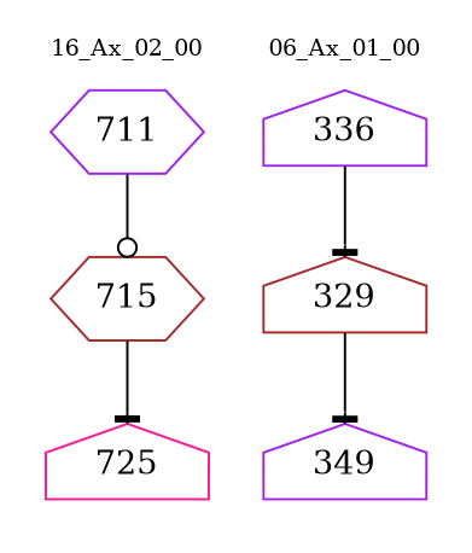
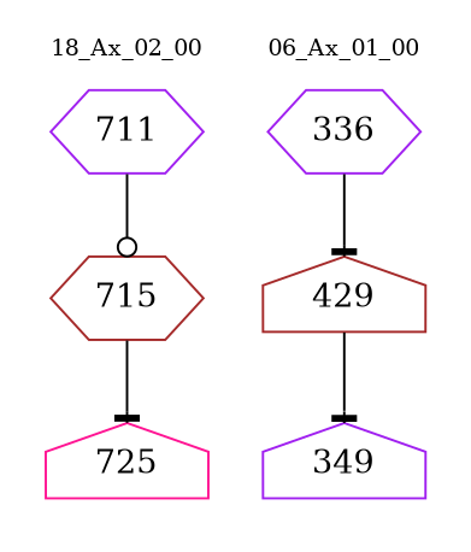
  digraph {
    node [color=purple shape=house]
    edge [arrowhead=tee color=black]
    n1 [label=711 shape=hexagon]
    n2 [color=brown label=715 shape=hexagon]
    n3 [color=deeppink label=725]
-   n4 [label=336]
-   n5 [color=brown label=329]
+   n4 [label=336 shape=hexagon]
+   n5 [color=brown label=429]
    n6 [label=349]
    subgraph cluster_1 {
      color=white
      fontsize=10
-     label="16_Ax_02_00"
+     label="18_Ax_02_00"
      n1
      n2
      n3
    }
    subgraph cluster_2 {
      color=white
      fontsize=10
      label="06_Ax_01_00"
      n4
      n5
      n6
    }
    n1 -> n2 [arrowhead=odot]
    n2 -> n3
    n4 -> n5
    n5 -> n6
  }
